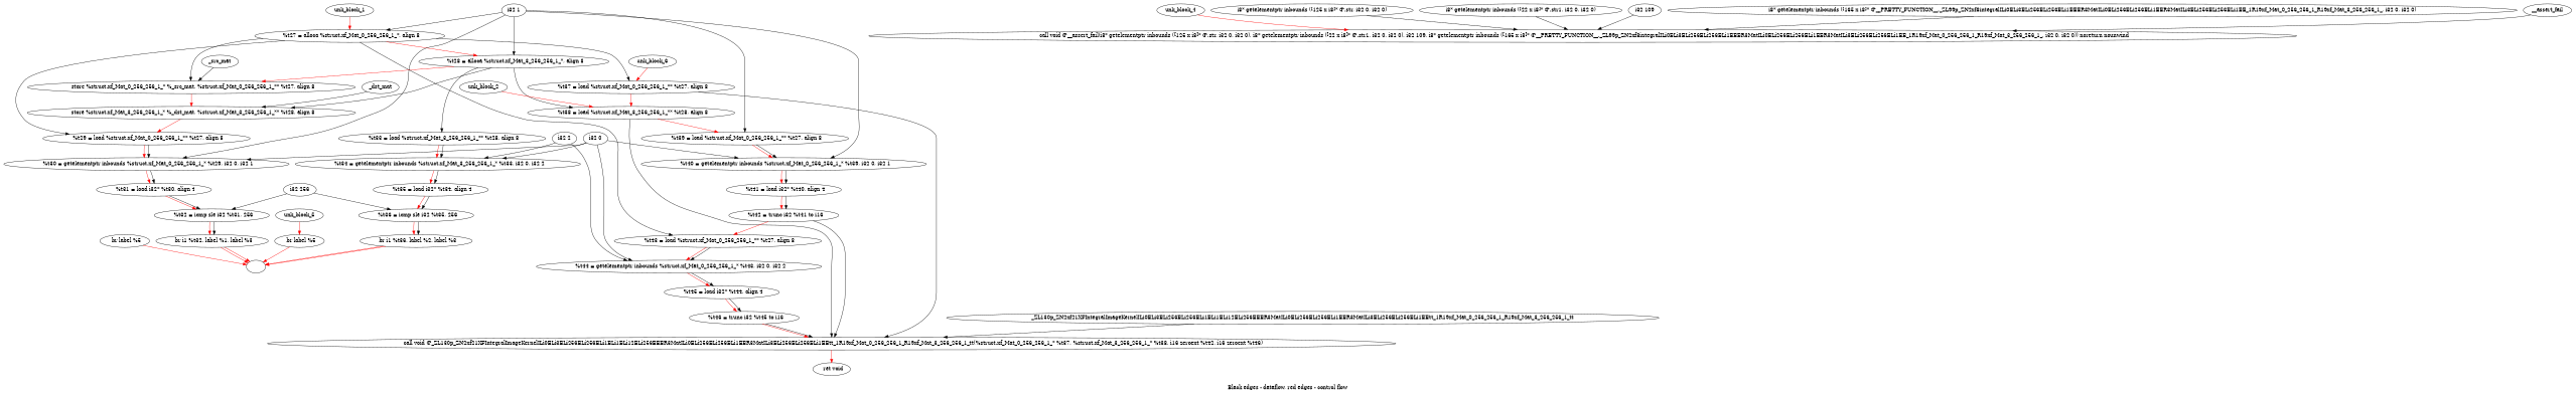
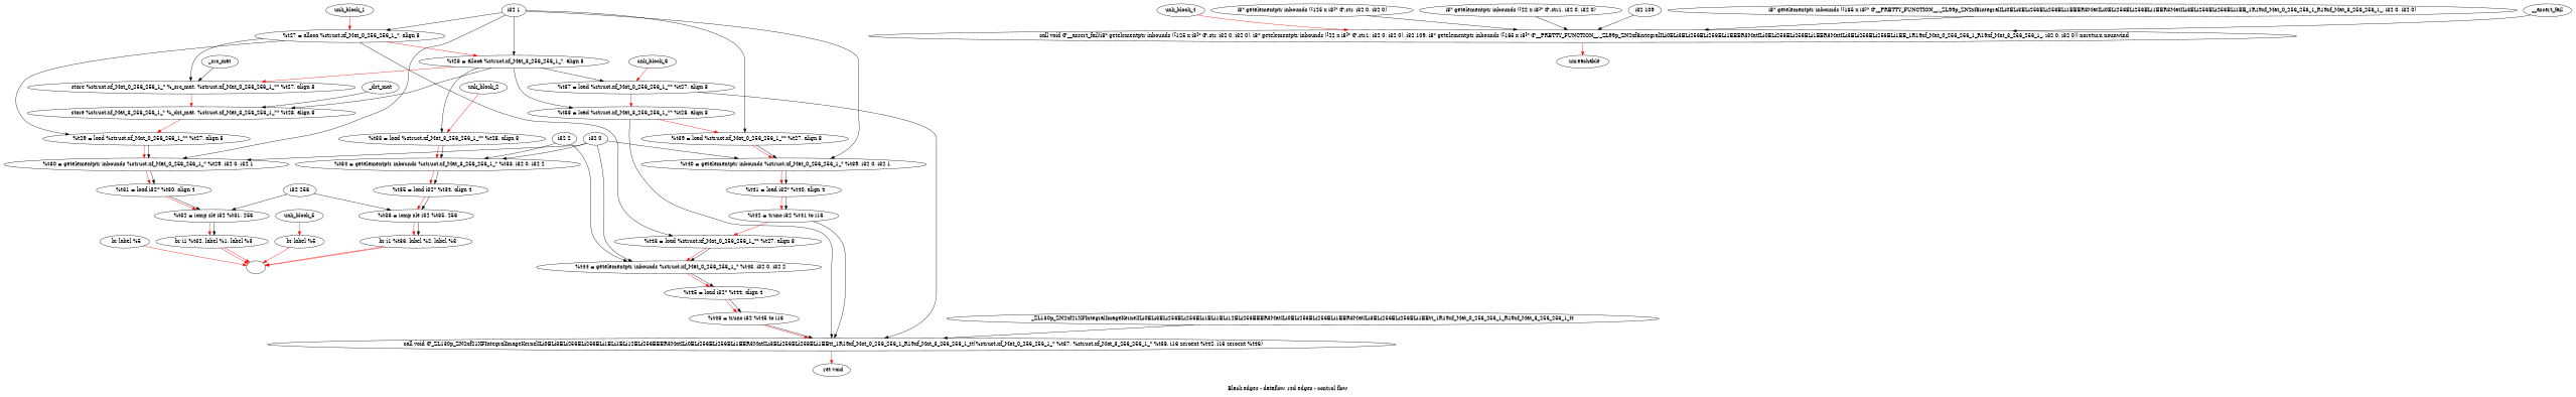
  digraph {
    compound=true
    label="Black edges - dataflow, red edges - control flow"
    n1 [label="  %t27 = alloca %struct.xf_Mat_0_256_256_1_*, align 8"]
    n2 [label="  %t28 = alloca %struct.xf_Mat_3_256_256_1_*, align 8"]
    n3 [label="  store %struct.xf_Mat_0_256_256_1_* %_src_mat, %struct.xf_Mat_0_256_256_1_** %t27, align 8"]
    n4 [label="  %t29 = load %struct.xf_Mat_0_256_256_1_** %t27, align 8"]
    n5 [label="  %t37 = load %struct.xf_Mat_0_256_256_1_** %t27, align 8"]
    n6 [label="  %t43 = load %struct.xf_Mat_0_256_256_1_** %t27, align 8"]
    n7 [label="  store %struct.xf_Mat_3_256_256_1_* %_dst_mat, %struct.xf_Mat_3_256_256_1_** %t28, align 8"]
    n8 [label="  %t33 = load %struct.xf_Mat_3_256_256_1_** %t28, align 8"]
    n9 [label="  %t38 = load %struct.xf_Mat_3_256_256_1_** %t28, align 8"]
    n10 [label="  %t30 = getelementptr inbounds %struct.xf_Mat_0_256_256_1_* %t29, i32 0, i32 1"]
    n11 [label="  call void @_ZL130p_ZN2xf21XFIntegralImageKernelILi0ELi3ELi256ELi256ELi1ELi1ELi12ELi256EEER3MatILi0ELi256ELi256ELi1EER3MatILi3ELi256ELi256ELi1EEtt_1R19xf_Mat_0_256_256_1_R19xf_Mat_3_256_256_1_tt(%struct.xf_Mat_0_256_256_1_* %t37, %struct.xf_Mat_3_256_256_1_* %t38, i16 zeroext %t42, i16 zeroext %t46)"]
    n12 [label="  %t39 = load %struct.xf_Mat_0_256_256_1_** %t27, align 8"]
    n13 [label="  %t40 = getelementptr inbounds %struct.xf_Mat_0_256_256_1_* %t39, i32 0, i32 1"]
    n14 [label="  %t44 = getelementptr inbounds %struct.xf_Mat_0_256_256_1_* %t43, i32 0, i32 2"]
    n15 [label="  %t34 = getelementptr inbounds %struct.xf_Mat_3_256_256_1_* %t33, i32 0, i32 2"]
    n16 [label="  %t31 = load i32* %t30, align 4"]
    n17 [label="  %t32 = icmp sle i32 %t31, 256"]
    n18 [label="  br i1 %t32, label %1, label %3"]
    ""
    unk_block_1
    "i32 1"
    n22 [label="  %t41 = load i32* %t40, align 4"]
    _src_mat
    _dst_mat
    "i32 0"
    n26 [label="  %t35 = load i32* %t34, align 4"]
    n27 [label="  %t45 = load i32* %t44, align 4"]
    "i32 256"
    n29 [label="  %t36 = icmp sle i32 %t35, 256"]
    n30 [label="  br i1 %t36, label %2, label %3"]
    unk_block_2
    "i32 2"
    n33 [label="  br label %5"]
    n34 [label="  call void @__assert_fail(i8* getelementptr inbounds ([125 x i8]* @.str, i32 0, i32 0), i8* getelementptr inbounds ([22 x i8]* @.str1, i32 0, i32 0), i32 109, i8* getelementptr inbounds ([165 x i8]* @__PRETTY_FUNCTION__._ZL99p_ZN2xf8integralILi0ELi3ELi256ELi256ELi1EEER3MatILi0ELi256ELi256ELi1EER3MatILi3ELi256ELi256ELi1EE_1R19xf_Mat_0_256_256_1_R19xf_Mat_3_256_256_1_, i32 0, i32 0)) noreturn nounwind"]
+   n35 [label="  unreachable"]
    unk_block_4
    "i8* getelementptr inbounds ([125 x i8]* @.str, i32 0, i32 0)"
    "i8* getelementptr inbounds ([22 x i8]* @.str1, i32 0, i32 0)"
    "i32 109"
    "i8* getelementptr inbounds ([165 x i8]* @__PRETTY_FUNCTION__._ZL99p_ZN2xf8integralILi0ELi3ELi256ELi256ELi1EEER3MatILi0ELi256ELi256ELi1EER3MatILi3ELi256ELi256ELi1EE_1R19xf_Mat_0_256_256_1_R19xf_Mat_3_256_256_1_, i32 0, i32 0)"
    __assert_fail
    n42 [label="  br label %5"]
    unk_block_5
    n44 [label="  ret void"]
    n45 [label="  %t42 = trunc i32 %t41 to i16"]
    n46 [label="  %t46 = trunc i32 %t45 to i16"]
    unk_block_6
    _ZL130p_ZN2xf21XFIntegralImageKernelILi0ELi3ELi256ELi256ELi1ELi1ELi12ELi256EEER3MatILi0ELi256ELi256ELi1EER3MatILi3ELi256ELi256ELi1EEtt_1R19xf_Mat_0_256_256_1_R19xf_Mat_3_256_256_1_tt
    n1 -> n2 [color=red weight=2]
    n1 -> n3
    n1 -> n4
-   n1 -> n5
+   n2 -> n5
    n1 -> n6
    n2 -> n3 [color=red weight=2]
    n2 -> n7
    n2 -> n8
    n2 -> n9
    n3 -> n7 [color=red weight=2]
    n4 -> n10 [color=red weight=2]
    n4 -> n10
    n5 -> n9 [color=red weight=2]
    n5 -> n11
    n6 -> n14 [color=red weight=2]
    n6 -> n14
    n7 -> n4 [color=red weight=2]
    n8 -> n15 [color=red weight=2]
    n8 -> n15
    n9 -> n11
    n9 -> n12 [color=red weight=2]
    n10 -> n16 [color=red weight=2]
    n10 -> n16
    n11 -> n44 [color=red weight=2]
    n12 -> n13 [color=red weight=2]
    n12 -> n13
    n13 -> n22 [color=red weight=2]
    n13 -> n22
    n14 -> n27 [color=red weight=2]
    n14 -> n27
    n15 -> n26 [color=red weight=2]
    n15 -> n26
    n16 -> n17 [color=red weight=2]
    n16 -> n17
    n17 -> n18 [color=red weight=2]
    n17 -> n18
    n18 -> "" [color=red]
    n18 -> "" [color=red]
    unk_block_1 -> n1 [color=red]
    "i32 1" -> n1
    "i32 1" -> n2
    "i32 1" -> n10
    "i32 1" -> n12
    "i32 1" -> n13
    n22 -> n45 [color=red weight=2]
    n22 -> n45
    _src_mat -> n3
    _dst_mat -> n7
    "i32 0" -> n10
    "i32 0" -> n13
    "i32 0" -> n14
    "i32 0" -> n15
    n26 -> n29 [color=red weight=2]
    n26 -> n29
    n27 -> n46 [color=red weight=2]
    n27 -> n46
    "i32 256" -> n17
    "i32 256" -> n29
    n29 -> n30 [color=red weight=2]
    n29 -> n30
    n30 -> "" [color=red]
    n30 -> "" [color=red]
-   unk_block_2 -> n9 [color=red]
+   unk_block_2 -> n8 [color=red]
    "i32 2" -> n14
    "i32 2" -> n15
    n33 -> "" [color=red]
+   n34 -> n35 [color=red weight=2]
    unk_block_4 -> n34 [color=red]
    "i8* getelementptr inbounds ([125 x i8]* @.str, i32 0, i32 0)" -> n34
    "i8* getelementptr inbounds ([22 x i8]* @.str1, i32 0, i32 0)" -> n34
    "i32 109" -> n34
    "i8* getelementptr inbounds ([165 x i8]* @__PRETTY_FUNCTION__._ZL99p_ZN2xf8integralILi0ELi3ELi256ELi256ELi1EEER3MatILi0ELi256ELi256ELi1EER3MatILi3ELi256ELi256ELi1EE_1R19xf_Mat_0_256_256_1_R19xf_Mat_3_256_256_1_, i32 0, i32 0)" -> n34
    __assert_fail -> n34
    n42 -> "" [color=red]
    unk_block_5 -> n42 [color=red]
    n45 -> n6 [color=red weight=2]
    n45 -> n11
    n46 -> n11 [color=red weight=2]
    n46 -> n11
    unk_block_6 -> n5 [color=red]
    _ZL130p_ZN2xf21XFIntegralImageKernelILi0ELi3ELi256ELi256ELi1ELi1ELi12ELi256EEER3MatILi0ELi256ELi256ELi1EER3MatILi3ELi256ELi256ELi1EEtt_1R19xf_Mat_0_256_256_1_R19xf_Mat_3_256_256_1_tt -> n11
  }
